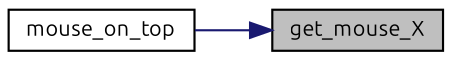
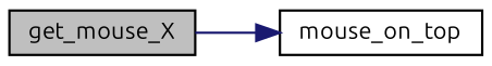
  digraph {
    rankdir=RL
    fontname=Ubuntu
    node [color=black fontname=Ubuntu fontsize=10 shape=record style=filled]
    n1 [fillcolor=grey75 fontcolor=black height=0.2 label=get_mouse_X width=0.4]
    n2 [fillcolor=white height=0.2 label=mouse_on_top width=0.4]
-   n1 -> n2 [color=midnightblue dir=back fontname=Ubuntu fontsize=10 labelfontname=Helvetica labelfontsize=10 style=solid]
+   n2 -> n1 [color=midnightblue dir=back fontname=Ubuntu fontsize=10 labelfontname=Helvetica labelfontsize=10 style=solid]
  }
